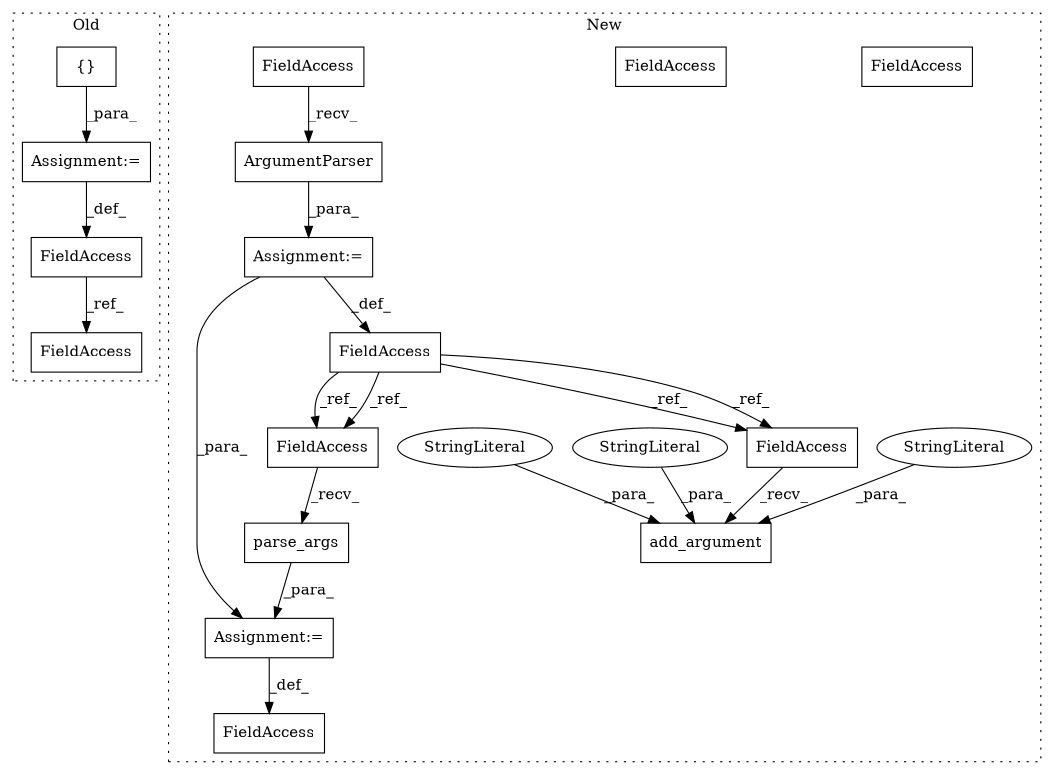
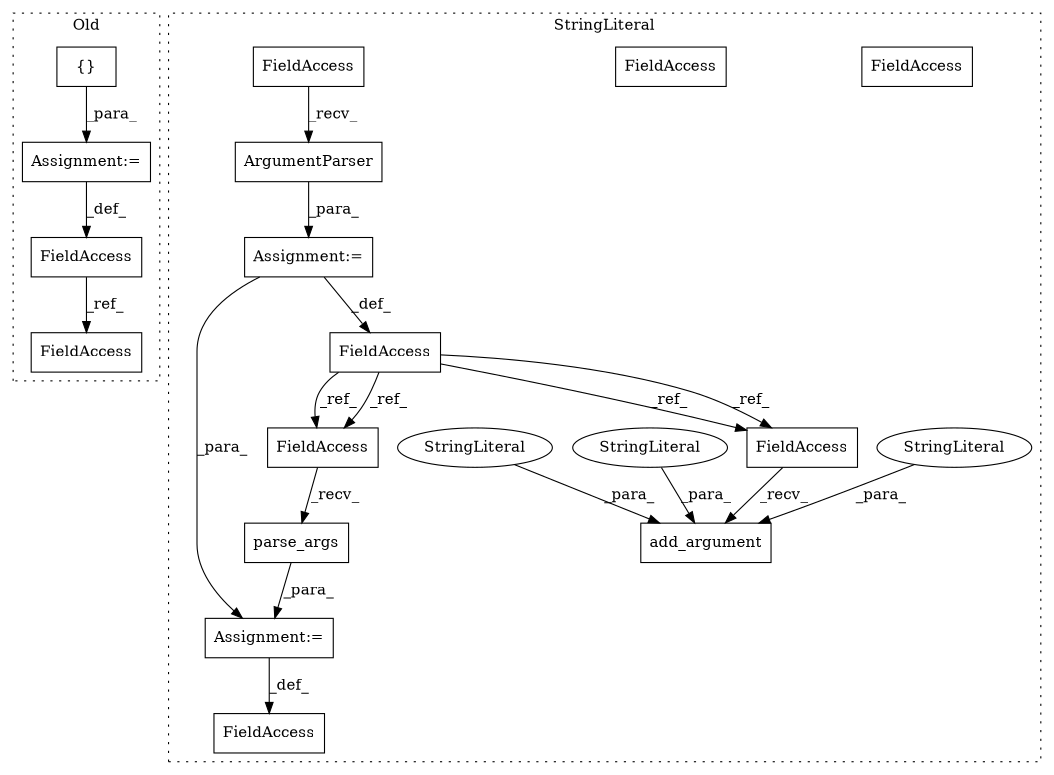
  digraph {
    node [a=22 l=6 s=430 shape=box]
    n1 [a=4 l="1,1" label="{}" s="388,425"]
    n2 [a=7 l=1 label="Assignment:=" s=319]
    n3 [l=12 label=FieldAccess s=307]
    n4 [l=12 label=FieldAccess s=568]
    n5 [a=32 l=12 label=parse_args s=539]
    n6 [a=7 l=1 label="Assignment:=" s=531]
    n7 [a=7 l=1 label="Assignment:=" s=398]
    n8 [a=32 l=16 label=ArgumentParser s=408]
    n9 [a=32 l="13,1" label=add_argument s="437,520"]
    n10 [a=45 l=13 label=StringLiteral s=450 shape=ellipse]
    n11 [a=45 l=43 label=StringLiteral s=464 shape=ellipse]
    n12 [a=45 l=12 label=StringLiteral s=508 shape=ellipse]
    n13 [l=4 label=FieldAccess s=527]
    n14 [label=FieldAccess]
    n15 [label=FieldAccess s=532]
    n16 [label=FieldAccess s=392]
    n17 [l=8 label=FieldAccess s=399]
    n18 [label=FieldAccess]
    n19 [label=FieldAccess s=532]
    subgraph cluster_1 {
      label=Old
      style=dotted
      n1
      n2
      n3
      n4
    }
    subgraph cluster_2 {
-     label=New
+     label=StringLiteral
      style=dotted
      n5
      n6
      n7
      n8
      n9
      n10
      n11
      n12
      n13
      n14
      n15
      n16
      n17
      n18
      n19
    }
    n1 -> n2 [label=_para_]
    n2 -> n3 [label=_def_]
    n3 -> n4 [label=_ref_]
    n5 -> n6 [label=_para_]
    n6 -> n13 [label=_def_]
    n7 -> n6 [label=_para_]
    n7 -> n16 [label=_def_]
    n8 -> n7 [label=_para_]
    n10 -> n9 [label=_para_]
    n11 -> n9 [label=_para_]
    n12 -> n9 [label=_para_]
    n16 -> n18 [label=_ref_]
    n16 -> n18 [label=_ref_]
    n16 -> n19 [label=_ref_]
    n16 -> n19 [label=_ref_]
    n17 -> n8 [label=_recv_]
    n18 -> n9 [label=_recv_]
    n19 -> n5 [label=_recv_]
  }
